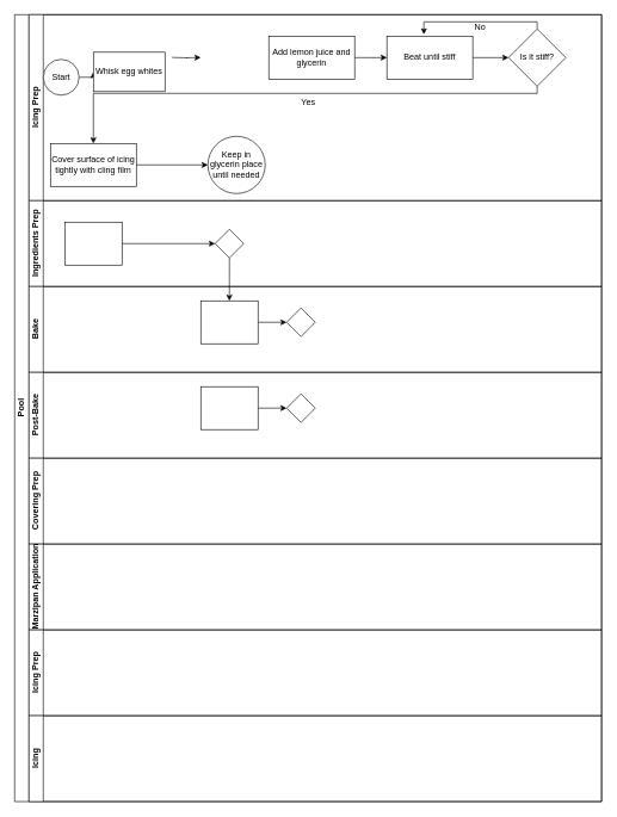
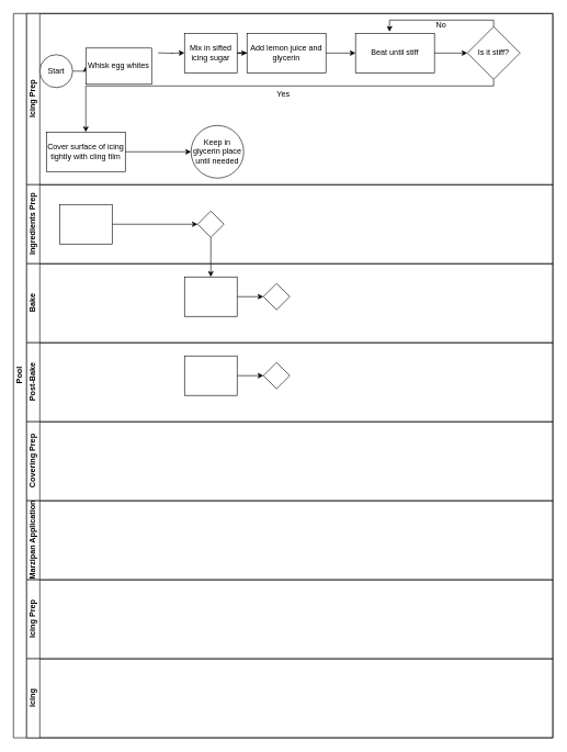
  <mxCell id="0" />
  <mxCell id="1" parent="0" />
  <mxCell id="2" value="Pool" style="swimlane;html=1;childLayout=stackLayout;resizeParent=1;resizeParentMax=0;horizontal=0;startSize=20;horizontalStack=0;" parent="1" vertex="1"><mxGeometry width="820" height="1100" as="geometry" x="20" y="20"><mxRectangle x="80" y="140" width="40" height="60" as="alternateBounds" /></mxGeometry></mxCell>
  <mxCell id="3" style="edgeStyle=orthogonalEdgeStyle;rounded=0;orthogonalLoop=1;jettySize=auto;html=1;endArrow=classic;endFill=1;" parent="2" source="25" target="28" edge="1"><mxGeometry relative="1" as="geometry" /></mxCell>
  <mxCell id="4" value="Icing Prep" style="swimlane;html=1;startSize=20;horizontal=0;" parent="2" vertex="1"><mxGeometry x="20" width="800" height="260" as="geometry"><mxRectangle x="20" width="430" height="30" as="alternateBounds" /></mxGeometry></mxCell>
  <mxCell id="5" value="" style="edgeStyle=orthogonalEdgeStyle;rounded=0;orthogonalLoop=1;jettySize=auto;html=1;" parent="4" source="6" target="7" edge="1"><mxGeometry relative="1" as="geometry" /></mxCell>
  <mxCell id="6" value="Start" style="ellipse;whiteSpace=wrap;html=1;" parent="4" vertex="1"><mxGeometry x="20" y="62.5" width="50" height="50" as="geometry" /></mxCell>
  <mxCell id="7" value="Whisk egg whites" style="rounded=0;whiteSpace=wrap;html=1;fontFamily=Helvetica;fontSize=12;fontColor=#000000;align=center;" parent="4" vertex="1"><mxGeometry x="90" y="52.5" width="100" height="55" as="geometry" /></mxCell>
  <mxCell id="8" value="" style="edgeStyle=orthogonalEdgeStyle;rounded=0;orthogonalLoop=1;jettySize=auto;html=1;endArrow=classic;endFill=1;" parent="4" edge="1"><mxGeometry relative="1" as="geometry"><mxPoint x="200" y="59.76" as="sourcePoint" /><mxPoint x="240" y="59.76" as="targetPoint" /></mxGeometry></mxCell>
+ <mxCell id="9" value="" style="edgeStyle=orthogonalEdgeStyle;rounded=0;orthogonalLoop=1;jettySize=auto;html=1;" edge="1" parent="4" source="10" target="12"><mxGeometry relative="1" as="geometry" /></mxCell>
+ <mxCell id="10" value="Mix in sifted icing sugar" style="rounded=0;whiteSpace=wrap;html=1;fontFamily=Helvetica;fontSize=12;fontColor=#000000;align=center;" parent="4" vertex="1"><mxGeometry x="240" y="30" width="80" height="60" as="geometry" /></mxCell>
  <mxCell id="11" value="" style="edgeStyle=orthogonalEdgeStyle;rounded=0;orthogonalLoop=1;jettySize=auto;html=1;" edge="1" parent="4" source="12" target="14"><mxGeometry relative="1" as="geometry" /></mxCell>
  <mxCell id="12" value="Add lemon juice and glycerin" style="whiteSpace=wrap;html=1;fontColor=#000000;rounded=0;" vertex="1" parent="4"><mxGeometry x="335" y="30" width="120" height="60" as="geometry" /></mxCell>
  <mxCell id="13" value="" style="edgeStyle=orthogonalEdgeStyle;rounded=0;orthogonalLoop=1;jettySize=auto;html=1;" edge="1" parent="4" source="14" target="16"><mxGeometry relative="1" as="geometry" /></mxCell>
  <mxCell id="14" value="Beat until stiff" style="whiteSpace=wrap;html=1;fontColor=#000000;rounded=0;" vertex="1" parent="4"><mxGeometry x="500" y="30" width="120" height="60" as="geometry" /></mxCell>
  <mxCell id="15" value="" style="edgeStyle=orthogonalEdgeStyle;rounded=0;orthogonalLoop=1;jettySize=auto;html=1;" edge="1" parent="4" source="16" target="18"><mxGeometry relative="1" as="geometry"><Array as="points"><mxPoint x="710" y="110" /><mxPoint x="90" y="110" /></Array></mxGeometry></mxCell>
  <mxCell id="16" value="Is it stiff?" style="rhombus;whiteSpace=wrap;html=1;fontColor=#000000;rounded=0;" vertex="1" parent="4"><mxGeometry x="670" y="20" width="80" height="80" as="geometry" /></mxCell>
  <mxCell id="17" value="" style="edgeStyle=orthogonalEdgeStyle;rounded=0;orthogonalLoop=1;jettySize=auto;html=1;" edge="1" parent="4" source="18" target="19"><mxGeometry relative="1" as="geometry" /></mxCell>
  <mxCell id="18" value="Cover surface of icing tightly with cling film" style="whiteSpace=wrap;html=1;fontColor=#000000;rounded=0;" vertex="1" parent="4"><mxGeometry x="30" y="180" width="120" height="60" as="geometry" /></mxCell>
  <mxCell id="19" value="Keep in glycerin place until needed" style="ellipse;whiteSpace=wrap;html=1;fontColor=#000000;rounded=0;" vertex="1" parent="4"><mxGeometry x="250" y="170" width="80" height="80" as="geometry" /></mxCell>
  <mxCell id="20" style="edgeStyle=orthogonalEdgeStyle;rounded=0;orthogonalLoop=1;jettySize=auto;html=1;exitX=0.5;exitY=0;exitDx=0;exitDy=0;entryX=0.431;entryY=-0.041;entryDx=0;entryDy=0;entryPerimeter=0;" edge="1" parent="4" source="16" target="14"><mxGeometry relative="1" as="geometry"><Array as="points"><mxPoint x="710" y="10" /><mxPoint x="552" y="10" /></Array></mxGeometry></mxCell>
  <mxCell id="21" value="No" style="text;html=1;align=center;verticalAlign=middle;resizable=0;points=[];autosize=1;strokeColor=none;fillColor=none;" vertex="1" parent="4"><mxGeometry x="610" y="2.5" width="40" height="30" as="geometry" /></mxCell>
  <mxCell id="22" value="Ingredients Prep" style="swimlane;html=1;startSize=20;horizontal=0;" parent="2" vertex="1"><mxGeometry x="20" y="260" width="800" height="120" as="geometry"><mxRectangle x="20" y="120" width="430" height="30" as="alternateBounds" /></mxGeometry></mxCell>
  <mxCell id="23" value="" style="edgeStyle=orthogonalEdgeStyle;rounded=0;orthogonalLoop=1;jettySize=auto;html=1;endArrow=classic;endFill=1;" parent="22" source="24" target="25" edge="1"><mxGeometry relative="1" as="geometry" /></mxCell>
  <mxCell id="24" value="" style="rounded=0;whiteSpace=wrap;html=1;fontFamily=Helvetica;fontSize=12;fontColor=#000000;align=center;" parent="22" vertex="1"><mxGeometry x="50" y="30" width="80" height="60" as="geometry" /></mxCell>
  <mxCell id="25" value="" style="rhombus;whiteSpace=wrap;html=1;fontFamily=Helvetica;fontSize=12;fontColor=#000000;align=center;" parent="22" vertex="1"><mxGeometry x="260" y="40" width="40" height="40" as="geometry" /></mxCell>
  <mxCell id="26" value="Bake" style="swimlane;html=1;startSize=20;horizontal=0;" parent="2" vertex="1"><mxGeometry x="20" y="380" width="800" height="120" as="geometry" /></mxCell>
  <mxCell id="27" value="" style="edgeStyle=orthogonalEdgeStyle;rounded=0;orthogonalLoop=1;jettySize=auto;html=1;endArrow=classic;endFill=1;" parent="26" source="28" target="29" edge="1"><mxGeometry relative="1" as="geometry" /></mxCell>
  <mxCell id="28" value="" style="rounded=0;whiteSpace=wrap;html=1;fontFamily=Helvetica;fontSize=12;fontColor=#000000;align=center;" parent="26" vertex="1"><mxGeometry x="240" y="20" width="80" height="60" as="geometry" /></mxCell>
  <mxCell id="29" value="" style="rhombus;whiteSpace=wrap;html=1;fontFamily=Helvetica;fontSize=12;fontColor=#000000;align=center;" parent="26" vertex="1"><mxGeometry x="360" y="30" width="40" height="40" as="geometry" /></mxCell>
  <mxCell id="30" value="Post-Bake" style="swimlane;html=1;startSize=20;horizontal=0;" parent="2" vertex="1"><mxGeometry x="20" y="500" width="800" height="120" as="geometry" /></mxCell>
  <mxCell id="31" value="" style="edgeStyle=orthogonalEdgeStyle;rounded=0;orthogonalLoop=1;jettySize=auto;html=1;endArrow=classic;endFill=1;" parent="30" source="32" target="33" edge="1"><mxGeometry relative="1" as="geometry" /></mxCell>
  <mxCell id="32" value="" style="rounded=0;whiteSpace=wrap;html=1;fontFamily=Helvetica;fontSize=12;fontColor=#000000;align=center;" parent="30" vertex="1"><mxGeometry x="240" y="20" width="80" height="60" as="geometry" /></mxCell>
  <mxCell id="33" value="" style="rhombus;whiteSpace=wrap;html=1;fontFamily=Helvetica;fontSize=12;fontColor=#000000;align=center;" parent="30" vertex="1"><mxGeometry x="360" y="30" width="40" height="40" as="geometry" /></mxCell>
  <mxCell id="34" value="Covering Prep" style="swimlane;html=1;startSize=20;horizontal=0;" parent="2" vertex="1"><mxGeometry x="20" y="620" width="800" height="120" as="geometry" /></mxCell>
  <mxCell id="35" value="Marzipan Application" style="swimlane;html=1;startSize=20;horizontal=0;" parent="2" vertex="1"><mxGeometry x="20" y="740" width="800" height="120" as="geometry" /></mxCell>
  <mxCell id="36" value="Icing Prep" style="swimlane;html=1;startSize=20;horizontal=0;" parent="2" vertex="1"><mxGeometry x="20" y="860" width="800" height="120" as="geometry" /></mxCell>
  <mxCell id="37" value="Icing" style="swimlane;html=1;startSize=20;horizontal=0;" parent="2" vertex="1"><mxGeometry x="20" y="980" width="800" height="120" as="geometry" /></mxCell>
  <mxCell id="38" value="Yes" style="text;html=1;align=center;verticalAlign=middle;resizable=0;points=[];autosize=1;strokeColor=none;fillColor=none;" vertex="1" parent="1"><mxGeometry x="410" y="128" width="40" height="30" as="geometry" /></mxCell>
